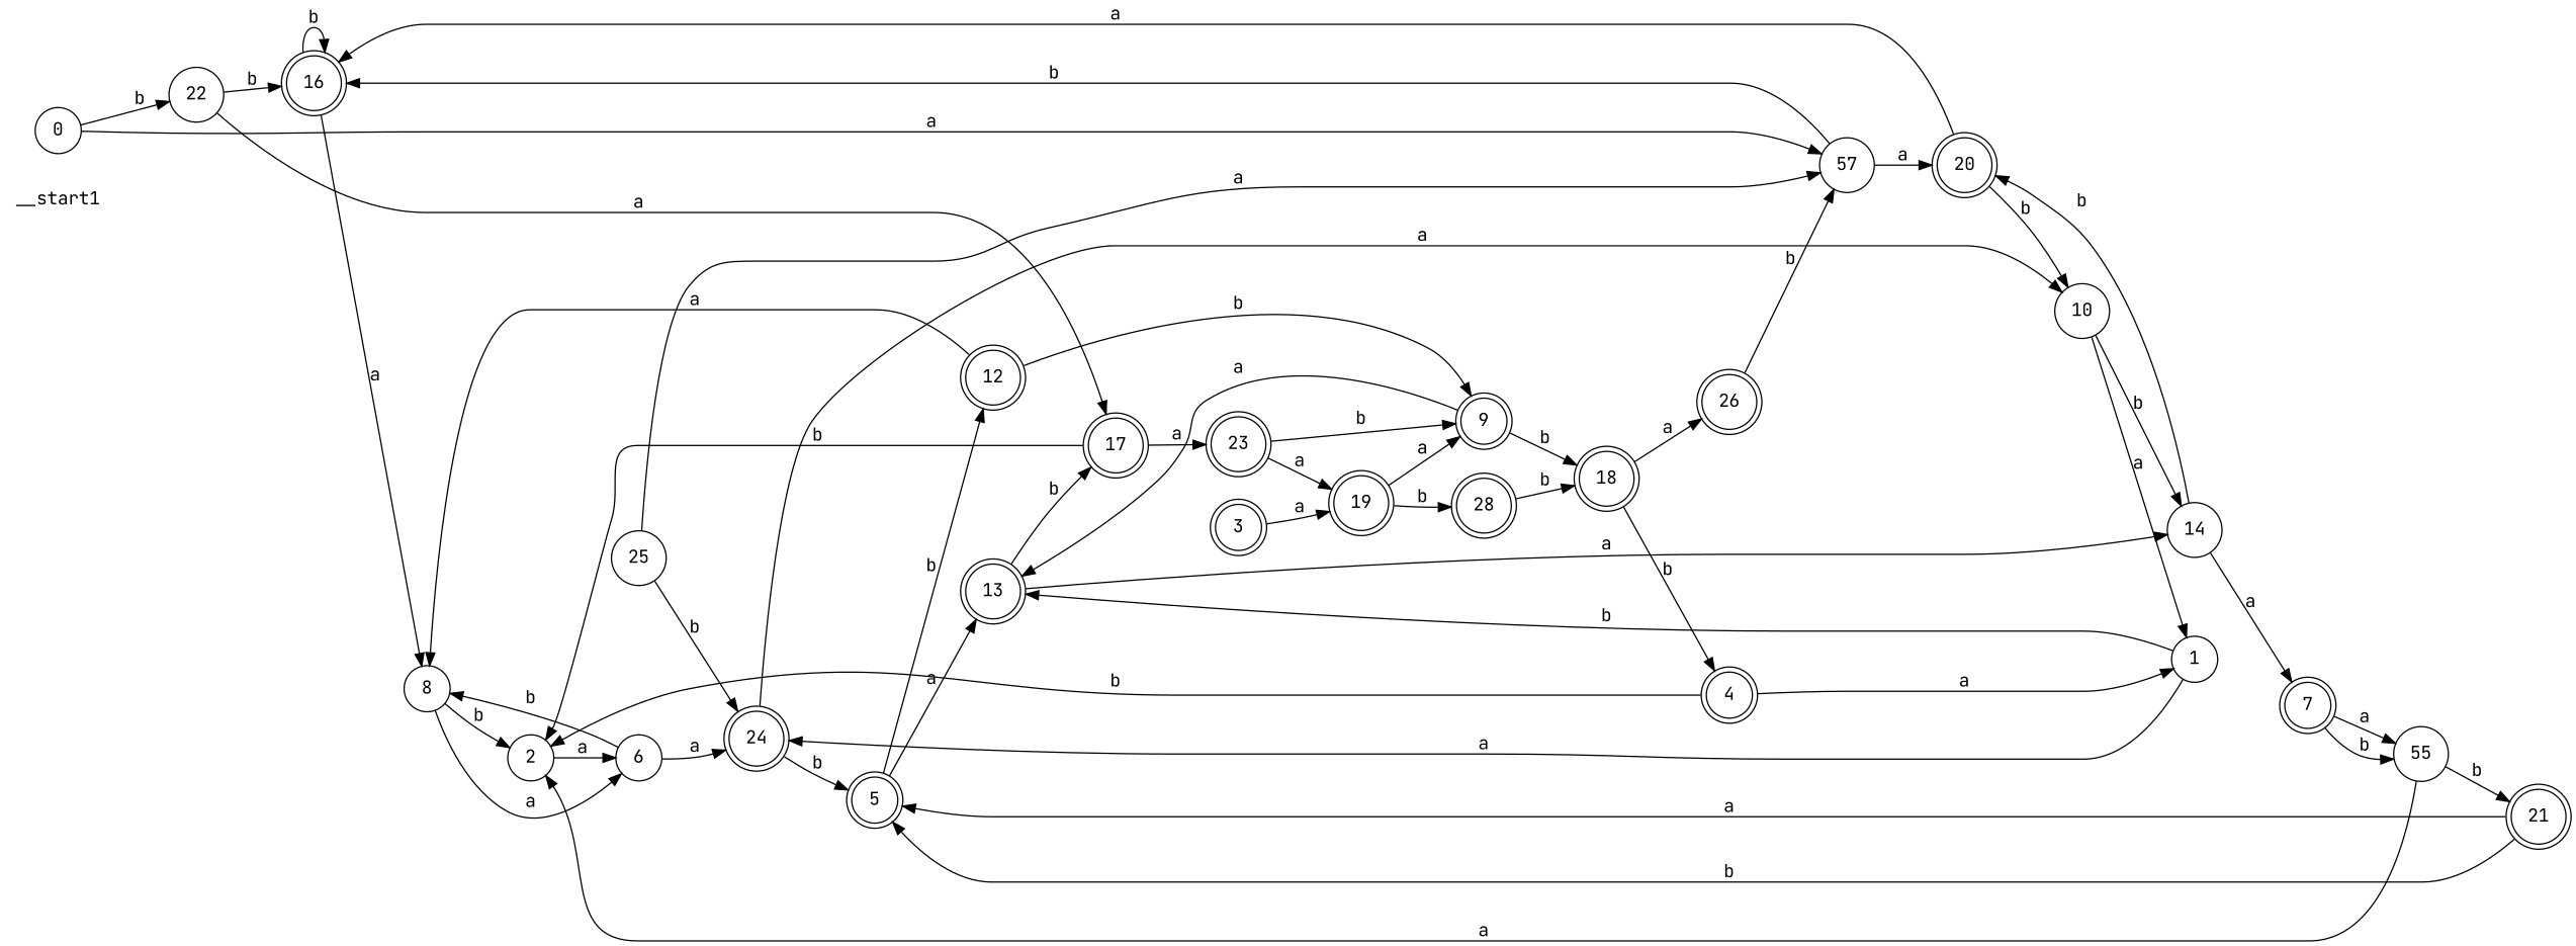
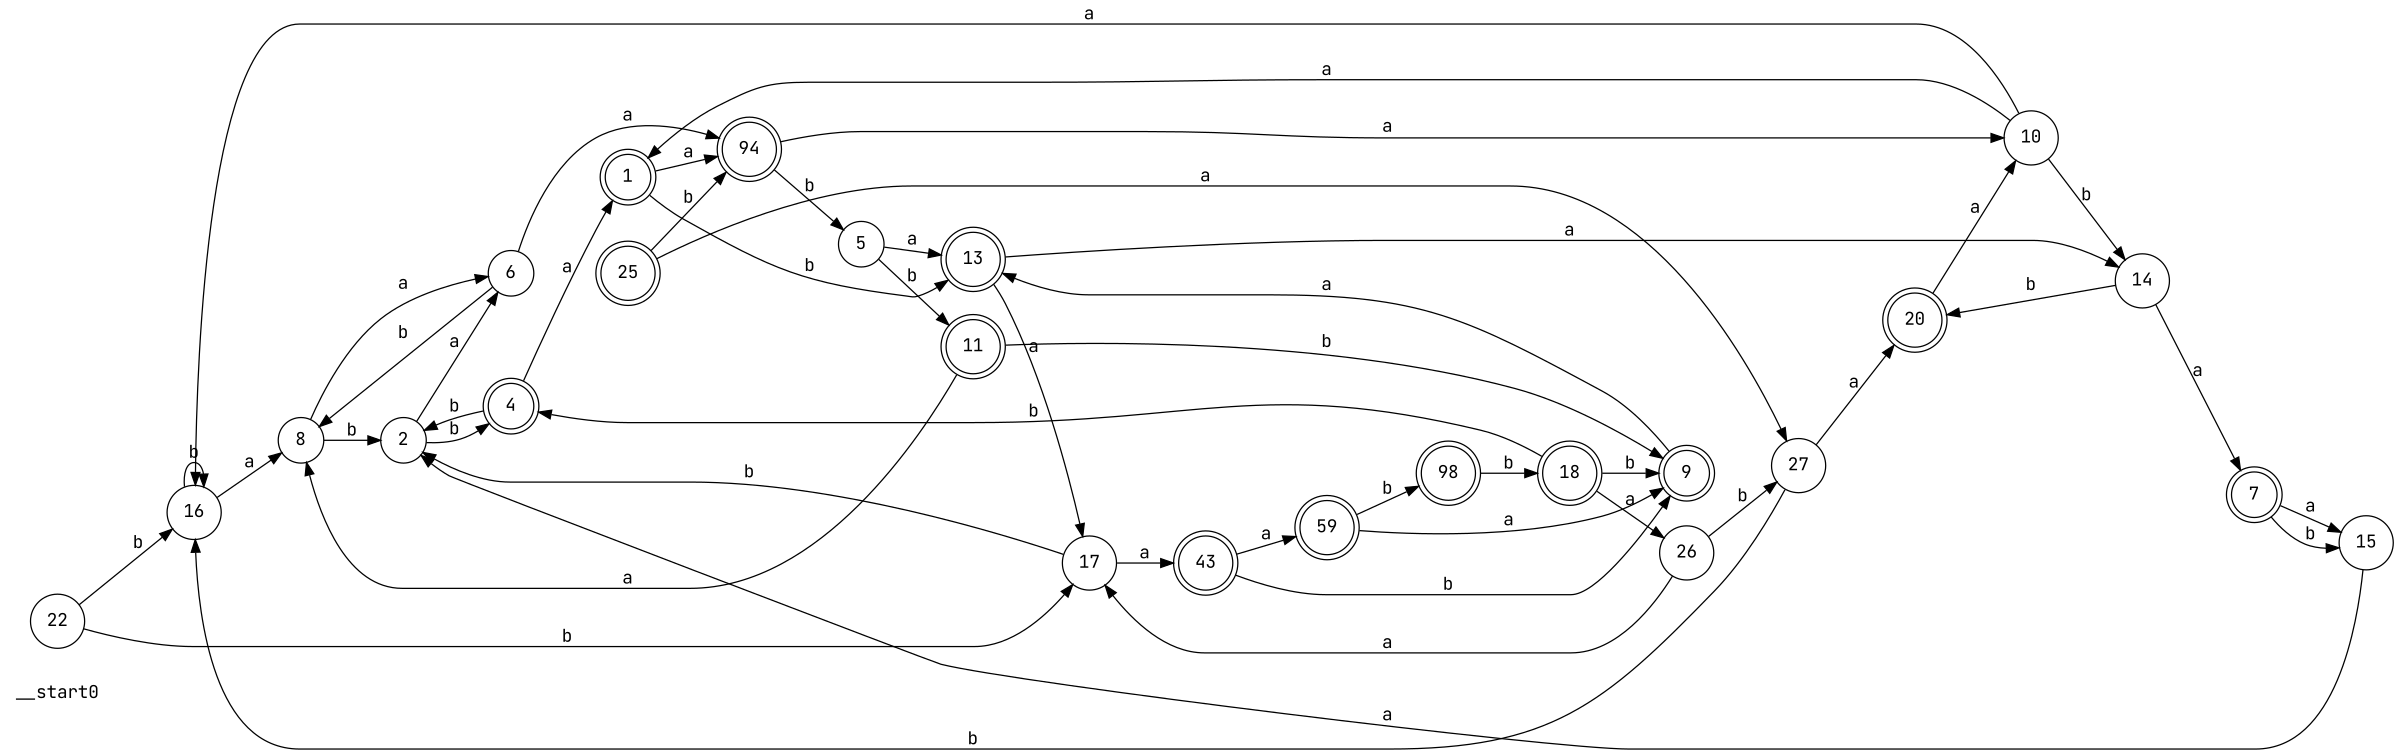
  digraph {
    fontname="JetBrains Mono"
    rankdir=LR
    node [fontname="JetBrains Mono" shape=circle color=black fillcolor=white style=filled]
    edge [fontname="JetBrains Mono"]
-   __start0 [shape=none label=__start1 color="" fillcolor="" style=""]
-   n2 [label=0]
+   __start0 [shape=none color="" fillcolor="" style=""]
    n3 [label=22]
-   n4 [label=57]
-   n5 [label=16 shape=doublecircle style="rounded,filled"]
-   n6 [label=17 shape=doublecircle]
+   n4 [label=27]
+   n5 [label=16 style="rounded,filled"]
+   n6 [label=17]
    n7 [label=20 shape=doublecircle style="rounded,filled"]
-   n8 [label=1]
+   n8 [label=1 shape=doublecircle]
    n9 [label=13 shape=doublecircle style="rounded,filled"]
-   n10 [label=24 shape=doublecircle style="rounded,filled"]
+   n10 [label=94 shape=doublecircle style="rounded,filled"]
    n11 [label=14]
-   n12 [label=5 shape=doublecircle]
+   n12 [label=5]
    n13 [label=10]
    n14 [label=2]
    n15 [label=4 shape=doublecircle style="rounded,filled"]
    n16 [label=6]
    n17 [label=8]
-   n18 [label=3 shape=doublecircle style="rounded,filled"]
-   n19 [label=19 shape=doublecircle style="rounded,filled"]
+   n19 [label=59 shape=doublecircle style="rounded,filled"]
    n20 [label=9 shape=doublecircle style="rounded,filled"]
-   n21 [label=28 shape=doublecircle style="rounded,filled"]
-   n22 [label=12 shape=doublecircle style="rounded,filled"]
+   n21 [label=98 shape=doublecircle style="rounded,filled"]
+   n22 [label=11 shape=doublecircle style="rounded,filled"]
    n23 [label=7 shape=doublecircle style="rounded,filled"]
-   n24 [label=55]
-   n25 [label=21 shape=doublecircle style="rounded,filled"]
+   n24 [label=15]
    n26 [label=18 shape=doublecircle style="rounded,filled"]
-   n27 [label=26 shape=doublecircle]
-   n28 [label=23 shape=doublecircle style="rounded,filled"]
-   n29 [label=25]
-   n2 -> n3 [label=b]
-   n2 -> n4 [label=a]
+   n27 [label=26]
+   n28 [label=43 shape=doublecircle style="rounded,filled"]
+   n29 [label=25 shape=doublecircle]
    n3 -> n5 [label=b]
-   n3 -> n6 [label=a]
+   n3 -> n6 [label=b]
    n4 -> n5 [label=b]
    n4 -> n7 [label=a]
    n5 -> n5 [label=b]
    n5 -> n17 [label=a]
    n6 -> n14 [label=b]
    n6 -> n28 [label=a]
-   n7 -> n5 [label=a]
-   n7 -> n13 [label=b]
+   n13 -> n5 [label=a]
+   n7 -> n13 [label=a]
    n8 -> n9 [label=b]
    n8 -> n10 [label=a]
-   n9 -> n6 [label=b]
+   n9 -> n6 [label=a]
    n9 -> n11 [label=a]
    n10 -> n12 [label=b]
    n10 -> n13 [label=a]
    n11 -> n7 [label=b]
    n11 -> n23 [label=a]
    n12 -> n9 [label=a]
    n12 -> n22 [label=b]
    n13 -> n8 [label=a]
    n13 -> n11 [label=b]
+   n14 -> n15 [label=b]
    n14 -> n16 [label=a]
    n15 -> n8 [label=a]
    n15 -> n14 [label=b]
    n16 -> n10 [label=a]
    n16 -> n17 [label=b]
    n17 -> n14 [label=b]
    n17 -> n16 [label=a]
-   n18 -> n19 [label=a]
    n19 -> n20 [label=a]
    n19 -> n21 [label=b]
    n20 -> n9 [label=a]
-   n20 -> n26 [label=b]
+   n26 -> n20 [label=b]
    n21 -> n26 [label=b]
    n22 -> n17 [label=a]
    n22 -> n20 [label=b]
    n23 -> n24 [label=a]
    n23 -> n24 [label=b]
    n24 -> n14 [label=a]
-   n24 -> n25 [label=b]
-   n25 -> n12 [label=a]
-   n25 -> n12 [label=b]
    n26 -> n15 [label=b]
    n26 -> n27 [label=a]
    n27 -> n4 [label=b]
+   n27 -> n6 [label=a]
    n28 -> n19 [label=a]
    n28 -> n20 [label=b]
    n29 -> n4 [label=a]
    n29 -> n10 [label=b]
  }
